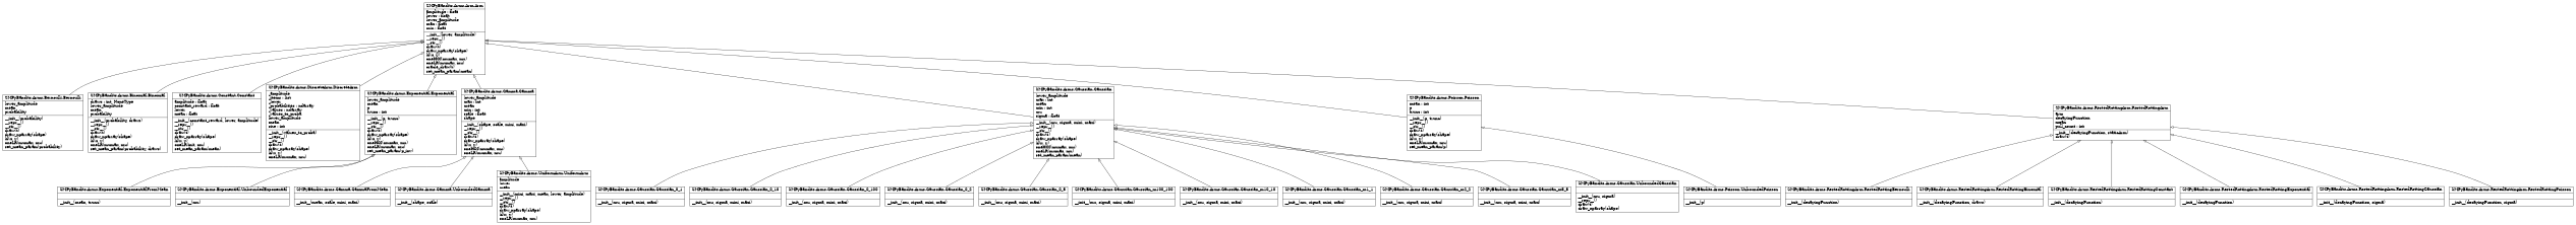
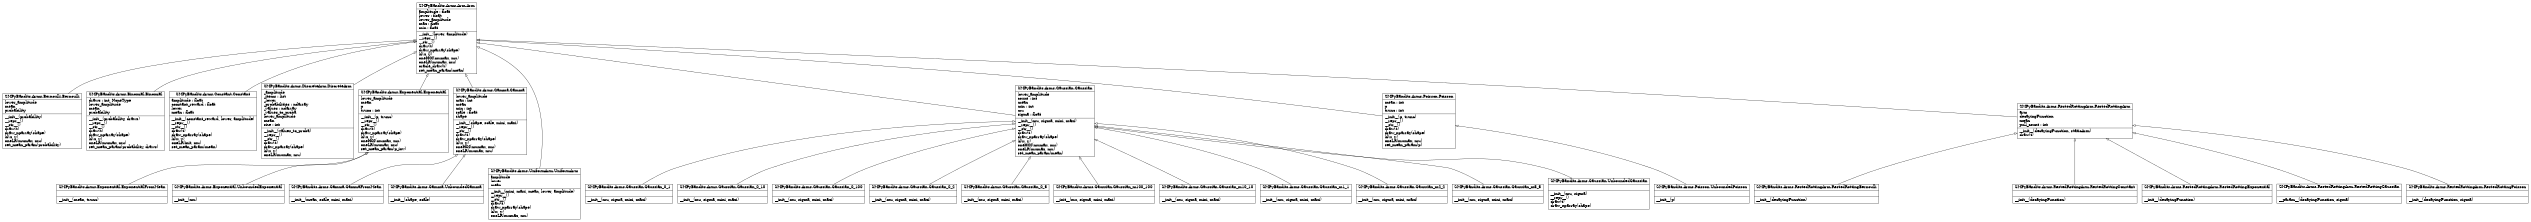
  digraph {
    rankdir=BT
    node [shape=record]
    edge [arrowhead=empty arrowtail=none]
    n1 [label="{SMPyBandits.Arms.Arm.Arm|amplitude : float\llower : float\llower_amplitude\lmax : float\lmin : float\l|__init__(lower, amplitude)\l__repr__()\l__str__()\ldraw(t)\ldraw_nparray(shape)\lkl(x, y)\loneHOI(mumax, mu)\loneLR(mumax, mu)\loracle_draw(t)\lset_mean_param(mean)\l}"]
    n2 [label="{SMPyBandits.Arms.Bernoulli.Bernoulli|lower_amplitude\lmean\lprobability\l|__init__(probability)\l__repr__()\l__str__()\ldraw(t)\ldraw_nparray(shape)\lkl(x, y)\loneLR(mumax, mu)\lset_mean_param(probability)\l}"]
    n3 [label="{SMPyBandits.Arms.Binomial.Binomial|draws : int, NoneType\llower_amplitude\lmean\lprobability\l|__init__(probability, draws)\l__repr__()\l__str__()\ldraw(t)\ldraw_nparray(shape)\lkl(x, y)\loneLR(mumax, mu)\lset_mean_param(probability, draws)\l}"]
    n4 [label="{SMPyBandits.Arms.Constant.Constant|amplitude : float\lconstant_reward : float\llower\lmean : float\l|__init__(constant_reward, lower, amplitude)\l__repr__()\l__str__()\ldraw(t)\ldraw_nparray(shape)\lkl(x, y)\loneLR(init, mu)\lset_mean_param(mean)\l}"]
    n5 [label="{SMPyBandits.Arms.DiscreteArm.DiscreteArm|_amplitude\l_items : list\l_lower\l_probabilities : ndarray\l_values : ndarray\l_values_to_proba\llower_amplitude\lmean\lsize : int\l|__init__(values_to_proba)\l__repr__()\l__str__()\ldraw(t)\ldraw_nparray(shape)\lkl(x, y)\loneLR(mumax, mu)\l}"]
    n6 [label="{SMPyBandits.Arms.Exponential.Exponential|lower_amplitude\lmean\lp\ltrunc : int\l|__init__(p, trunc)\l__repr__()\l__str__()\ldraw(t)\ldraw_nparray(shape)\lkl(x, y)\loneHOI(mumax, mu)\loneLR(mumax, mu)\lset_mean_param(p_inv)\l}"]
    n7 [label="{SMPyBandits.Arms.Exponential.ExponentialFromMean|\l|__init__(mean, trunc)\l}"]
    n8 [label="{SMPyBandits.Arms.Exponential.UnboundedExponential|\l|__init__(mu)\l}"]
    n9 [label="{SMPyBandits.Arms.Gamma.Gamma|lower_amplitude\lmax : int\lmean\lmin : int\lscale : float\lshape\l|__init__(shape, scale, mini, maxi)\l__repr__()\l__str__()\ldraw(t)\ldraw_nparray(shape)\lkl(x, y)\loneHOI(mumax, mu)\loneLR(mumax, mu)\l}"]
    n10 [label="{SMPyBandits.Arms.Gamma.GammaFromMean|\l|__init__(mean, scale, mini, maxi)\l}"]
    n11 [label="{SMPyBandits.Arms.Gamma.UnboundedGamma|\l|__init__(shape, scale)\l}"]
-   n12 [label="{SMPyBandits.Arms.Gaussian.Gaussian|lower_amplitude\lmax : int\lmean\lmin : int\lmu\lsigma : float\l|__init__(mu, sigma, mini, maxi)\l__repr__()\l__str__()\ldraw(t)\ldraw_nparray(shape)\lkl(x, y)\loneHOI(mumax, mu)\loneLR(mumax, mu)\lset_mean_param(mean)\l}"]
+   n12 [label="{SMPyBandits.Arms.Gaussian.Gaussian|lower_amplitude\lcount : int\lmean\lmin : int\lmu\lsigma : float\l|__init__(mu, sigma, mini, maxi)\l__repr__()\l__str__()\ldraw(t)\ldraw_nparray(shape)\lkl(x, y)\loneHOI(mumax, mu)\loneLR(mumax, mu)\lset_mean_param(mean)\l}"]
    n13 [label="{SMPyBandits.Arms.Gaussian.Gaussian_0_1|\l|__init__(mu, sigma, mini, maxi)\l}"]
    n14 [label="{SMPyBandits.Arms.Gaussian.Gaussian_0_10|\l|__init__(mu, sigma, mini, maxi)\l}"]
    n15 [label="{SMPyBandits.Arms.Gaussian.Gaussian_0_100|\l|__init__(mu, sigma, mini, maxi)\l}"]
    n16 [label="{SMPyBandits.Arms.Gaussian.Gaussian_0_2|\l|__init__(mu, sigma, mini, maxi)\l}"]
    n17 [label="{SMPyBandits.Arms.Gaussian.Gaussian_0_5|\l|__init__(mu, sigma, mini, maxi)\l}"]
    n18 [label="{SMPyBandits.Arms.Gaussian.Gaussian_m100_100|\l|__init__(mu, sigma, mini, maxi)\l}"]
    n19 [label="{SMPyBandits.Arms.Gaussian.Gaussian_m10_10|\l|__init__(mu, sigma, mini, maxi)\l}"]
    n20 [label="{SMPyBandits.Arms.Gaussian.Gaussian_m1_1|\l|__init__(mu, sigma, mini, maxi)\l}"]
    n21 [label="{SMPyBandits.Arms.Gaussian.Gaussian_m2_2|\l|__init__(mu, sigma, mini, maxi)\l}"]
    n22 [label="{SMPyBandits.Arms.Gaussian.Gaussian_m5_5|\l|__init__(mu, sigma, mini, maxi)\l}"]
    n23 [label="{SMPyBandits.Arms.Gaussian.UnboundedGaussian|\l|__init__(mu, sigma)\l__repr__()\ldraw(t)\ldraw_nparray(shape)\l}"]
    n24 [label="{SMPyBandits.Arms.Poisson.Poisson|mean : int\lp\ltrunc : int\l|__init__(p, trunc)\l__repr__()\l__str__()\ldraw(t)\ldraw_nparray(shape)\lkl(x, y)\loneLR(mumax, mu)\lset_mean_param(p)\l}"]
    n25 [label="{SMPyBandits.Arms.Poisson.UnboundedPoisson|\l|__init__(p)\l}"]
    n26 [label="{SMPyBandits.Arms.RestedRottingArm.RestedRottingArm|arm\ldecayingFunction\lmean\lpull_count : int\l|__init__(decayingFunction, staticArm)\ldraw(t)\l}"]
    n27 [label="{SMPyBandits.Arms.RestedRottingArm.RestedRottingBernoulli|\l|__init__(decayingFunction)\l}"]
-   n28 [label="{SMPyBandits.Arms.RestedRottingArm.RestedRottingBinomial|\l|__init__(decayingFunction, draws)\l}"]
    n29 [label="{SMPyBandits.Arms.RestedRottingArm.RestedRottingConstant|\l|__init__(decayingFunction)\l}"]
    n30 [label="{SMPyBandits.Arms.RestedRottingArm.RestedRottingExponential|\l|__init__(decayingFunction)\l}"]
-   n31 [label="{SMPyBandits.Arms.RestedRottingArm.RestedRottingGaussian|\l|__init__(decayingFunction, sigma)\l}"]
+   n31 [label="{SMPyBandits.Arms.RestedRottingArm.RestedRottingGaussian|\l|__param__(decayingFunction, sigma)\l}"]
    n32 [label="{SMPyBandits.Arms.RestedRottingArm.RestedRottingPoisson|\l|__init__(decayingFunction, sigma)\l}"]
    n33 [label="{SMPyBandits.Arms.UniformArm.UniformArm|amplitude\llower\lmean\l|__init__(mini, maxi, mean, lower, amplitude)\l__repr__()\l__str__()\ldraw(t)\ldraw_nparray(shape)\lkl(x, y)\loneLR(mumax, mu)\l}"]
    n2 -> n1
    n3 -> n1
    n4 -> n1
    n5 -> n1
    n6 -> n1
    n7 -> n6
    n8 -> n6
    n9 -> n1
    n10 -> n9
    n11 -> n9
    n12 -> n1
    n13 -> n12
    n14 -> n12
    n15 -> n12
    n16 -> n12
    n17 -> n12
    n18 -> n12
    n19 -> n12
    n20 -> n12
    n21 -> n12
    n22 -> n12
    n23 -> n12
    n24 -> n1
    n25 -> n24
    n26 -> n1
    n27 -> n26
-   n28 -> n26
    n29 -> n26
    n30 -> n26
    n31 -> n26
    n32 -> n26
-   n33 -> n9
+   n33 -> n1
  }
